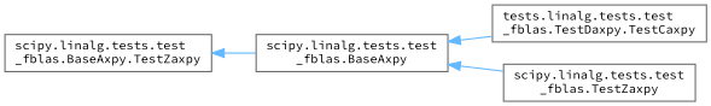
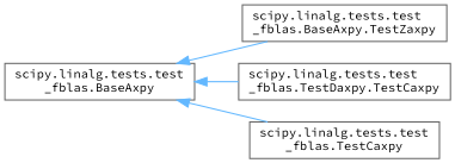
  digraph {
    fontname="Source Code Pro"
    rankdir=LR
    node [color=grey40 fillcolor=white fontname="Source Code Pro" fontsize=10 shape=box style=filled]
    edge [color=steelblue1 dir=back fontname="Source Code Pro" fontsize=10 labelfontname=Helvetica labelfontsize=10 style=solid]
    n1 [height=0.2 label="scipy.linalg.tests.test\l_fblas.BaseAxpy" width=0.4]
    n2 [height=0.2 label="scipy.linalg.tests.test\l_fblas.BaseAxpy.TestZaxpy" width=0.4]
-   n3 [height=0.2 label="tests.linalg.tests.test\l_fblas.TestDaxpy.TestCaxpy" width=0.4]
-   n4 [height=0.2 label="scipy.linalg.tests.test\l_fblas.TestZaxpy" width=0.4]
-   n2 -> n1
+   n3 [height=0.2 label="scipy.linalg.tests.test\l_fblas.TestDaxpy.TestCaxpy" width=0.4]
+   n4 [height=0.2 label="scipy.linalg.tests.test\l_fblas.TestCaxpy" width=0.4]
+   n1 -> n2
    n1 -> n3
    n1 -> n4
  }
